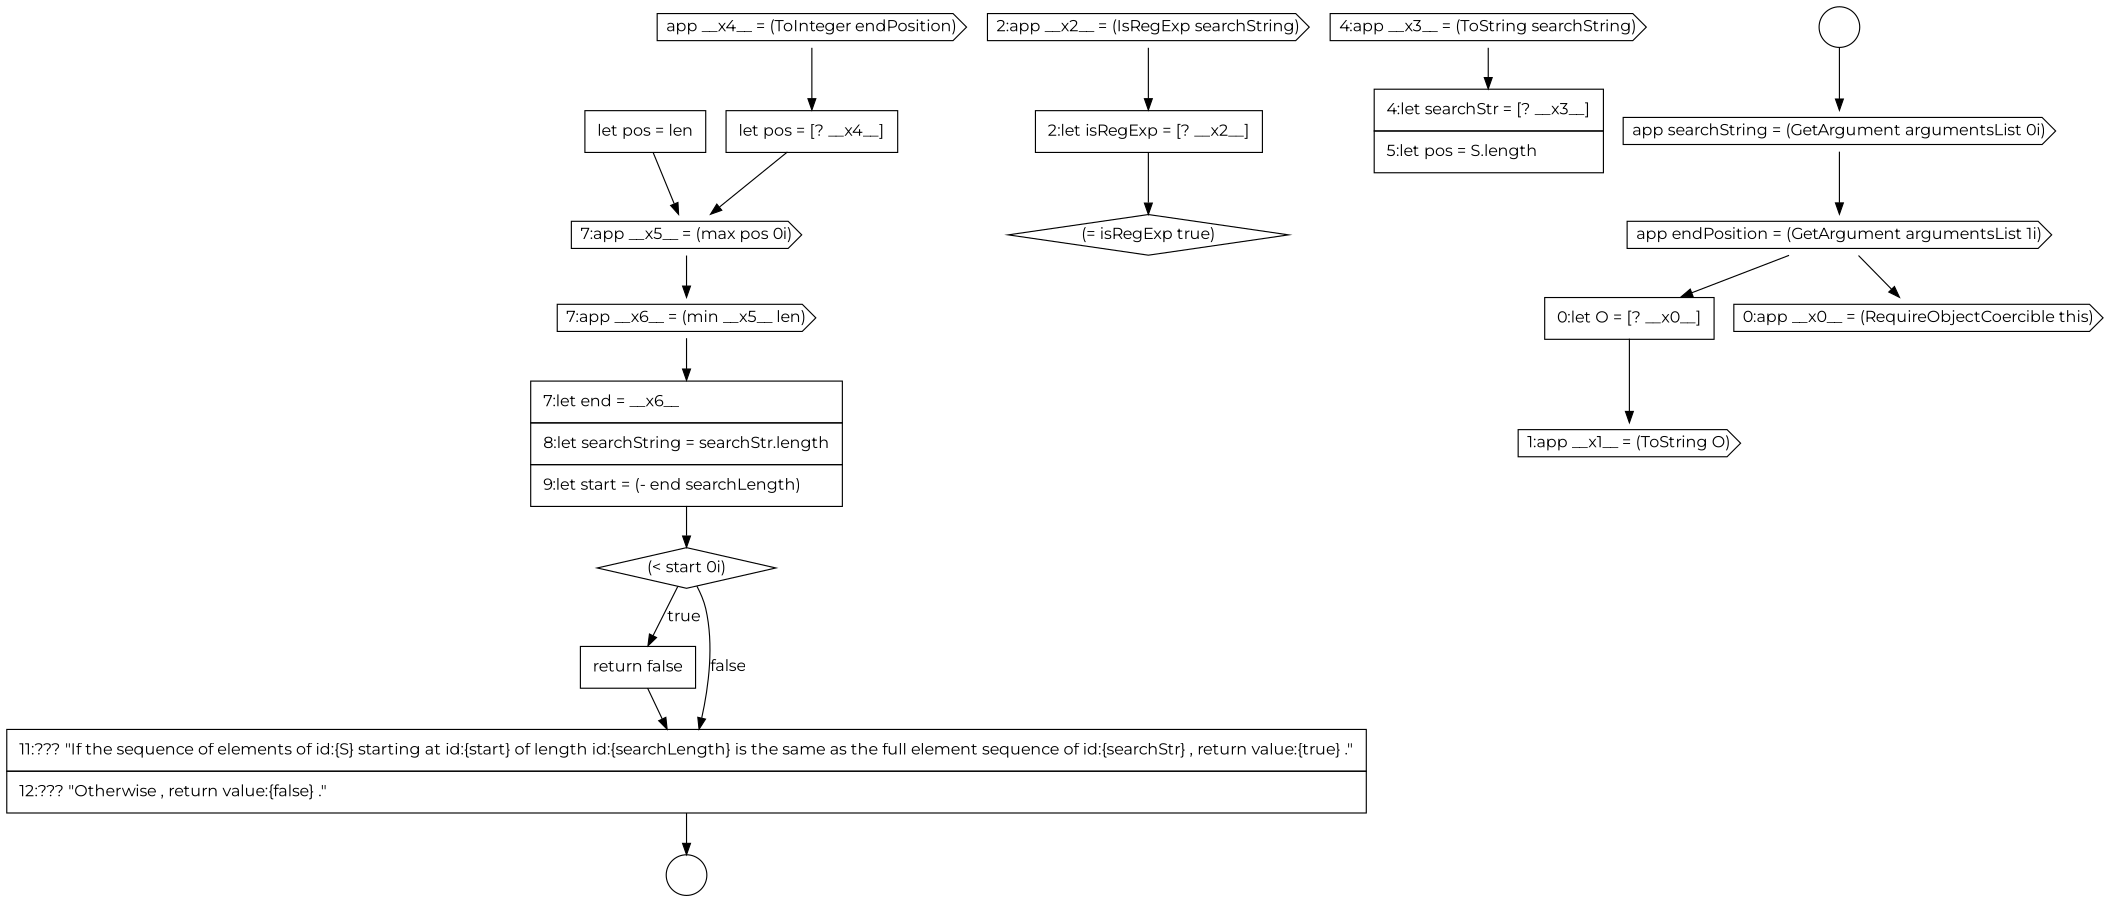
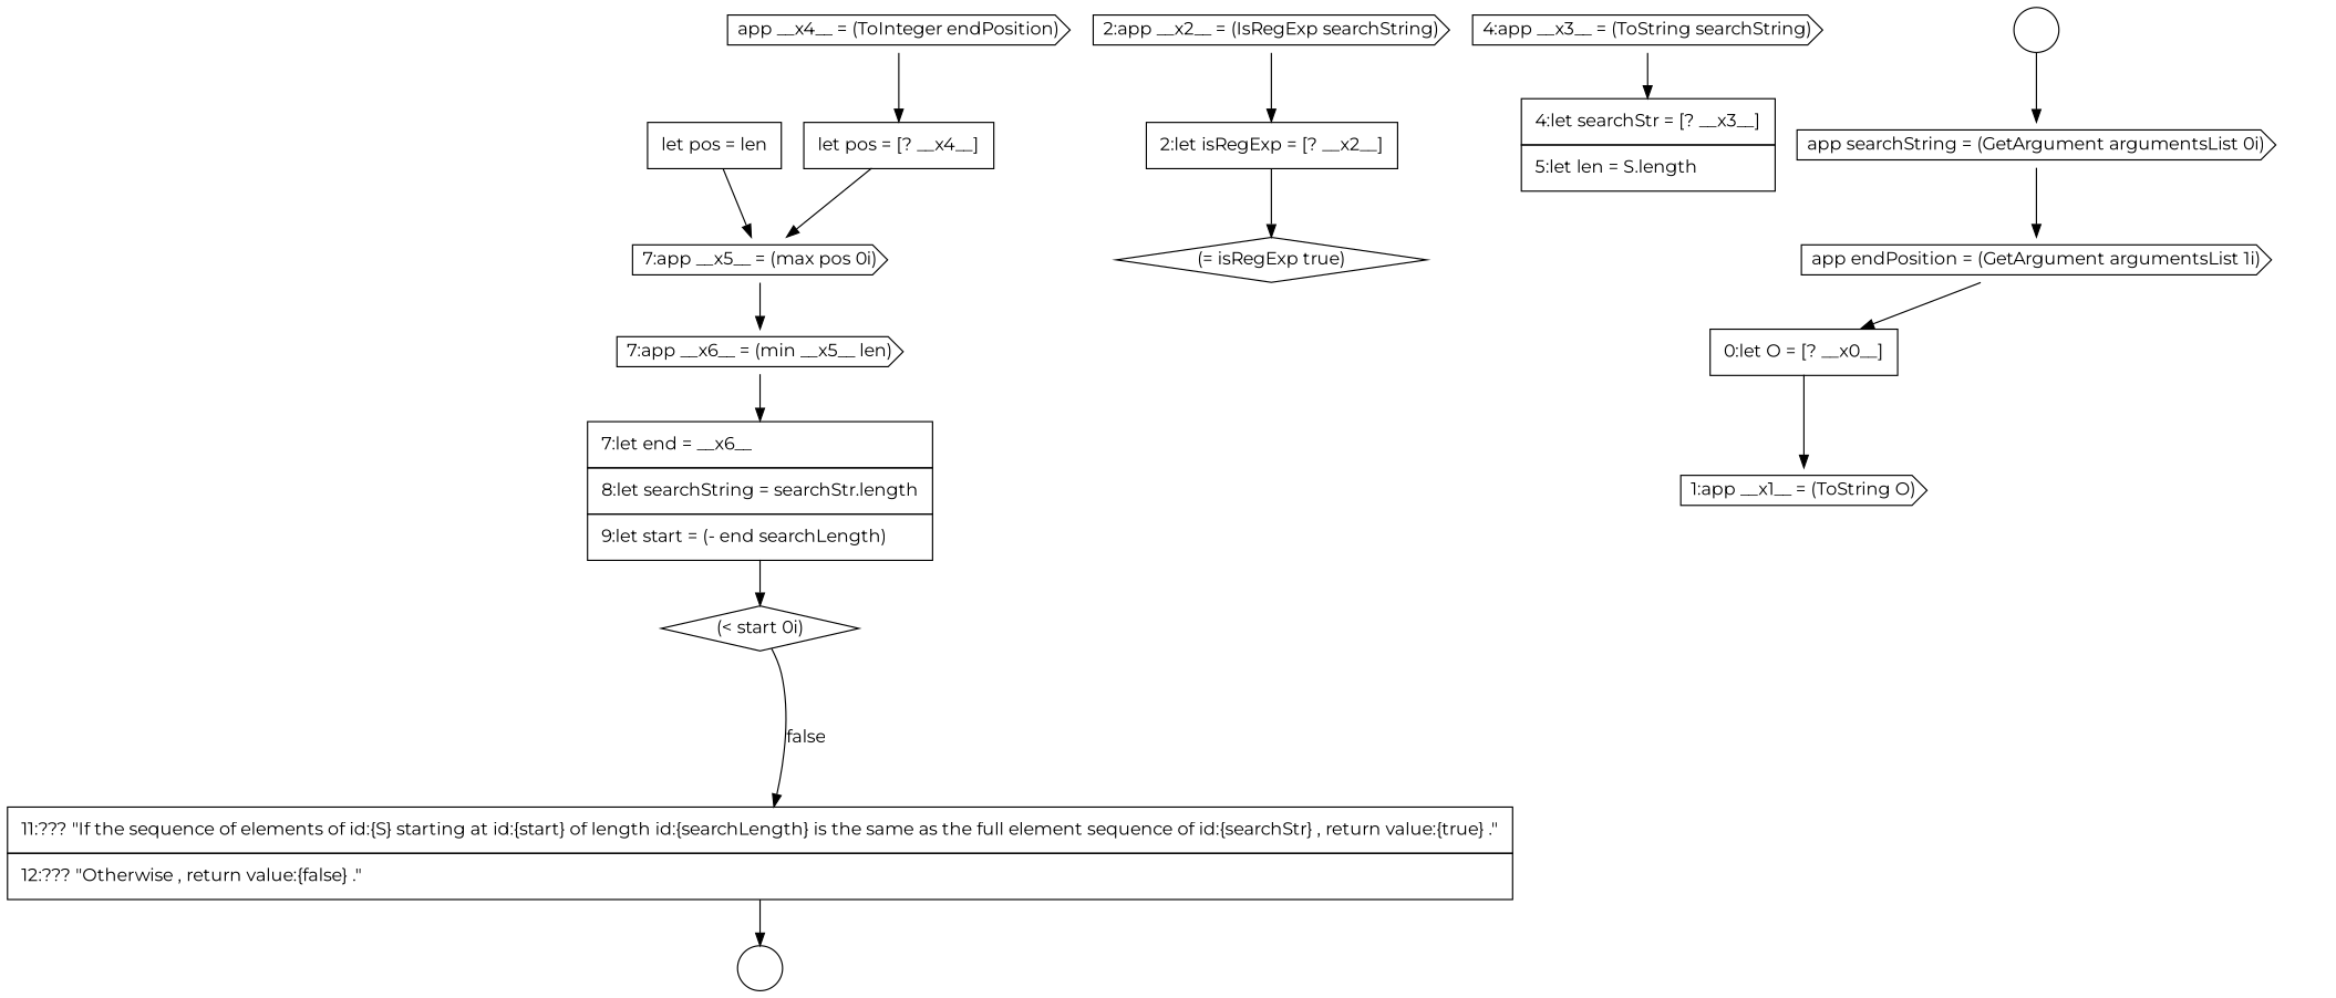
  digraph {
    fontname=Montserrat
    node [color=black fillcolor=white fontname=Montserrat shape=cds style=filled]
    edge [color=black fontname=Montserrat]
    n1 [label=<<font color="black">     <table border="0" cellborder="1" cellspacing="0" cellpadding="10">       <tr><td align="left">7:let end = __x6__</td></tr>       <tr><td align="left">8:let searchString = searchStr.length</td></tr>       <tr><td align="left">9:let start = (- end searchLength)</td></tr>     </table>   </font>> margin=0 shape=none]
    n2 [label=<<font color="black">(&lt; start 0i)</font>> shape=diamond]
-   n3 [label=<<font color="black">     <table border="0" cellborder="1" cellspacing="0" cellpadding="10">       <tr><td align="left">return false</td></tr>     </table>   </font>> margin=0 shape=none]
    n4 [label=<<font color="black">     <table border="0" cellborder="1" cellspacing="0" cellpadding="10">       <tr><td align="left">11:??? &quot;If the sequence of elements of id:{S} starting at id:{start} of length id:{searchLength} is the same as the full element sequence of id:{searchStr} , return value:{true} .&quot;</td></tr>       <tr><td align="left">12:??? &quot;Otherwise , return value:{false} .&quot;</td></tr>     </table>   </font>> margin=0 shape=none]
    n5 [label=<<font color="black">(= isRegExp true)</font>> shape=diamond]
    n6 [label=<<font color="black">4:app __x3__ = (ToString searchString)</font>>]
-   n7 [label=<<font color="black">     <table border="0" cellborder="1" cellspacing="0" cellpadding="10">       <tr><td align="left">4:let searchStr = [? __x3__]</td></tr>       <tr><td align="left">5:let pos = S.length</td></tr>     </table>   </font>> margin=0 shape=none]
+   n7 [label=<<font color="black">     <table border="0" cellborder="1" cellspacing="0" cellpadding="10">       <tr><td align="left">4:let searchStr = [? __x3__]</td></tr>       <tr><td align="left">5:let len = S.length</td></tr>     </table>   </font>> margin=0 shape=none]
    n8 [label=" " shape=circle]
    n9 [label=<<font color="black">     <table border="0" cellborder="1" cellspacing="0" cellpadding="10">       <tr><td align="left">0:let O = [? __x0__]</td></tr>     </table>   </font>> margin=0 shape=none]
    n10 [label=<<font color="black">1:app __x1__ = (ToString O)</font>>]
    n11 [label=<<font color="black">     <table border="0" cellborder="1" cellspacing="0" cellpadding="10">       <tr><td align="left">let pos = len</td></tr>     </table>   </font>> margin=0 shape=none]
    n12 [label=<<font color="black">7:app __x5__ = (max pos 0i)</font>>]
    n13 [label=<<font color="black">app __x4__ = (ToInteger endPosition)</font>>]
    n14 [label=<<font color="black">     <table border="0" cellborder="1" cellspacing="0" cellpadding="10">       <tr><td align="left">let pos = [? __x4__]</td></tr>     </table>   </font>> margin=0 shape=none]
    n15 [label=<<font color="black">7:app __x6__ = (min __x5__ len)</font>>]
    n16 [label=" " shape=circle]
    n17 [label=<<font color="black">app searchString = (GetArgument argumentsList 0i)</font>>]
    n18 [label=<<font color="black">app endPosition = (GetArgument argumentsList 1i)</font>>]
-   n19 [label=<<font color="black">0:app __x0__ = (RequireObjectCoercible this)</font>>]
    n20 [label=<<font color="black">     <table border="0" cellborder="1" cellspacing="0" cellpadding="10">       <tr><td align="left">2:let isRegExp = [? __x2__]</td></tr>     </table>   </font>> margin=0 shape=none]
    n21 [label=<<font color="black">2:app __x2__ = (IsRegExp searchString)</font>>]
    n1 -> n2
-   n2 -> n3 [label=<<font color="black">true</font>>]
    n2 -> n4 [label=<<font color="black">false</font>>]
-   n3 -> n4
    n4 -> n8
    n6 -> n7
    n9 -> n10
    n11 -> n12
    n12 -> n15
    n13 -> n14
    n14 -> n12
    n15 -> n1
    n16 -> n17
    n17 -> n18
    n18 -> n9
-   n18 -> n19
    n20 -> n5
    n21 -> n20
  }
